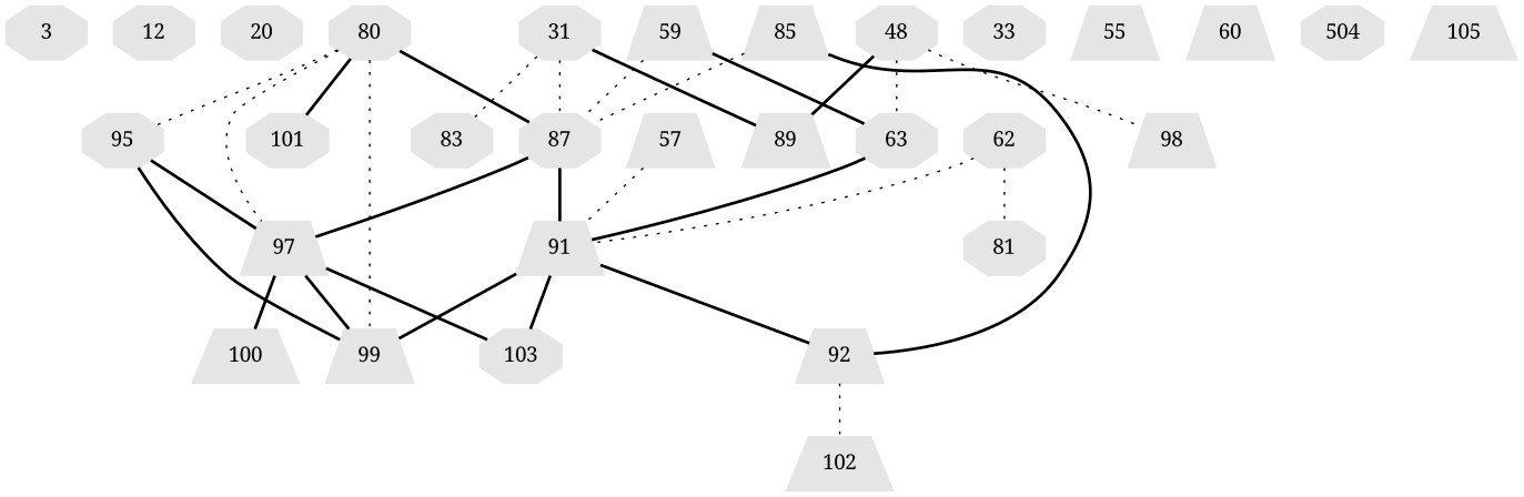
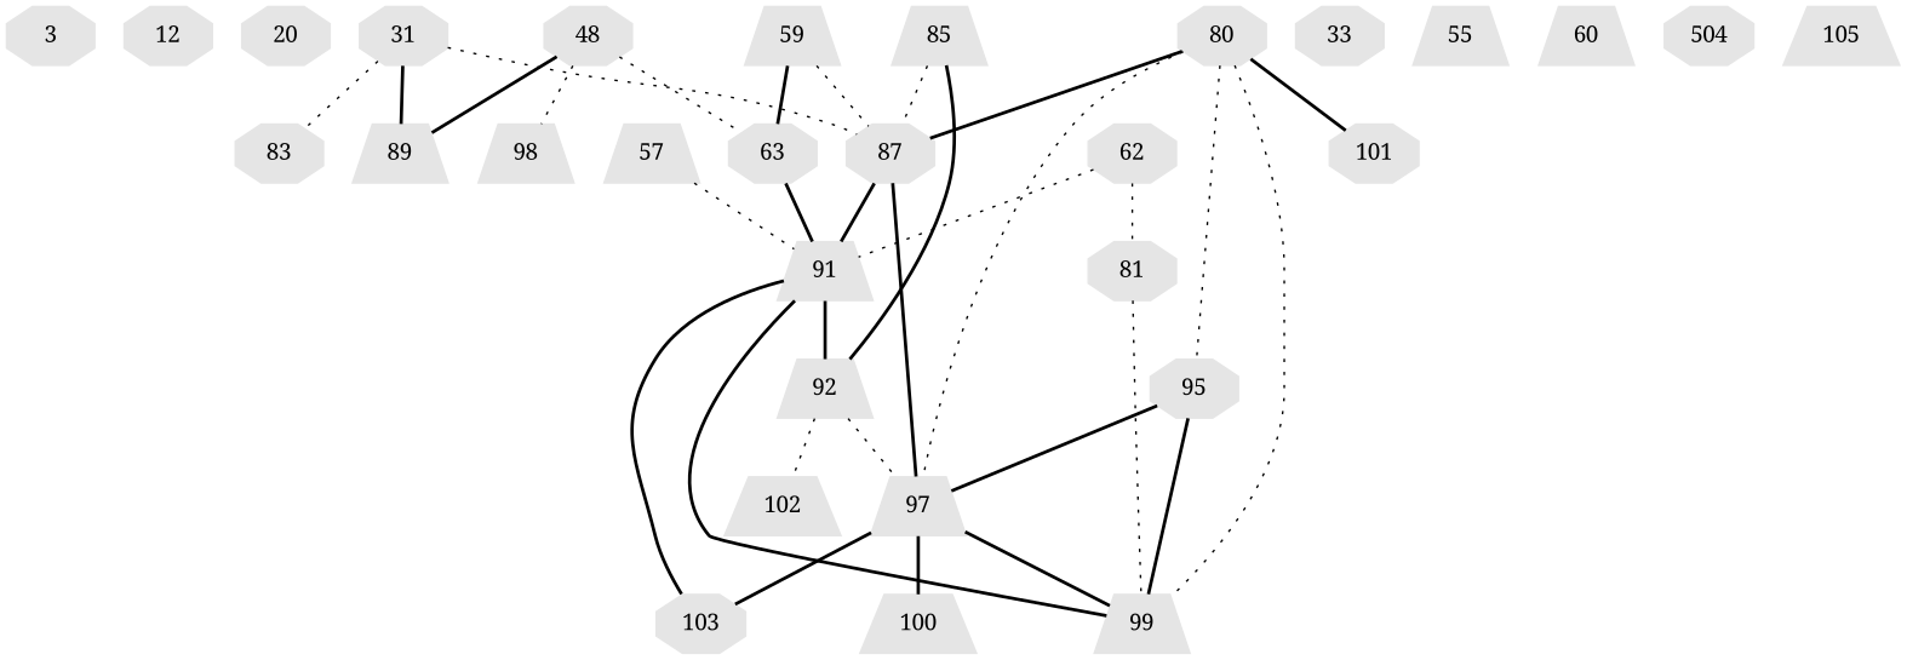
  graph {
    fontname="Noto Serif"
    node [color=gray90 fontname="Noto Serif" shape=octagon style=filled]
    edge [fontname="Noto Serif" style=bold]
    3
    12
    20
    31 [super="+9"]
    n5 [label=83 super="+8"]
    87 [super="+64+42+83"]
    89 [shape=trapezium super="+82"]
    91 [shape=trapezium super="+41+52"]
    97 [shape=trapezium super="+37+94+96"]
    33
    48 [super="+22"]
    n12 [label=63]
    98 [shape=trapezium super="+72"]
    55 [shape=trapezium]
    99 [shape=trapezium super="+4+40+21"]
    92 [shape=trapezium super="+17+50+49+74"]
    103
    57 [shape=trapezium]
    59 [shape=trapezium super="+34"]
    60 [shape=trapezium]
    62 [super="+44+61"]
    81
    100 [shape=trapezium]
    80 [super="+38+63"]
    95 [super="+18"]
    101
    85 [shape=trapezium]
    102 [shape=trapezium super="+65"]
    n29 [label=504]
    105 [shape=trapezium]
    31 -- n5 [style=dotted]
    31 -- 87 [style=dotted weight=2]
    31 -- 89
    87 -- 91 [weight=4]
    87 -- 97 [weight=6]
    91 -- 99
    91 -- 92
    91 -- 103
    97 -- 99 [weight=2]
    97 -- 103
    97 -- 100
    48 -- 89
    48 -- n12 [style=dotted weight=2]
    48 -- 98 [style=dotted]
    n12 -- 91
+   92 -- 97 [style=dotted weight=11]
    92 -- 102 [style=dotted weight=4]
    57 -- 91 [style=dotted]
    59 -- 87 [style=dotted]
    59 -- n12
    62 -- 91 [style=dotted]
    62 -- 81 [style=dotted weight=3]
+   81 -- 99 [style=dotted]
    80 -- 87 [weight=2]
    80 -- 97 [style=dotted]
    80 -- 99 [style=dotted weight=3]
    80 -- 95 [style=dotted weight=2]
    80 -- 101
    95 -- 97 [weight=3]
    95 -- 99
    85 -- 87 [style=dotted]
    85 -- 92
  }
